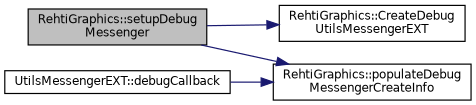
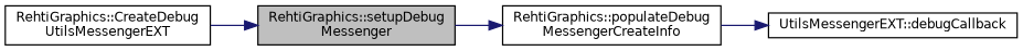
  digraph {
    rankdir=LR
    node [color=black fillcolor=white fontname=Helvetica fontsize=10 shape=record style=filled]
    edge [color=midnightblue fontname=Helvetica fontsize=10 labelfontname=Helvetica labelfontsize=10 style=solid]
    n1 [fillcolor=grey75 fontcolor=black height=0.2 label="RehtiGraphics::setupDebug\lMessenger" width=0.4]
    n2 [height=0.2 label="RehtiGraphics::CreateDebug\lUtilsMessengerEXT" width=0.4]
    n3 [height=0.2 label="RehtiGraphics::populateDebug\lMessengerCreateInfo" width=0.4]
    n4 [height=0.2 label="UtilsMessengerEXT::debugCallback" width=0.4]
-   n1 -> n2
+   n2 -> n1
    n1 -> n3
-   n4 -> n3
+   n3 -> n4
  }
